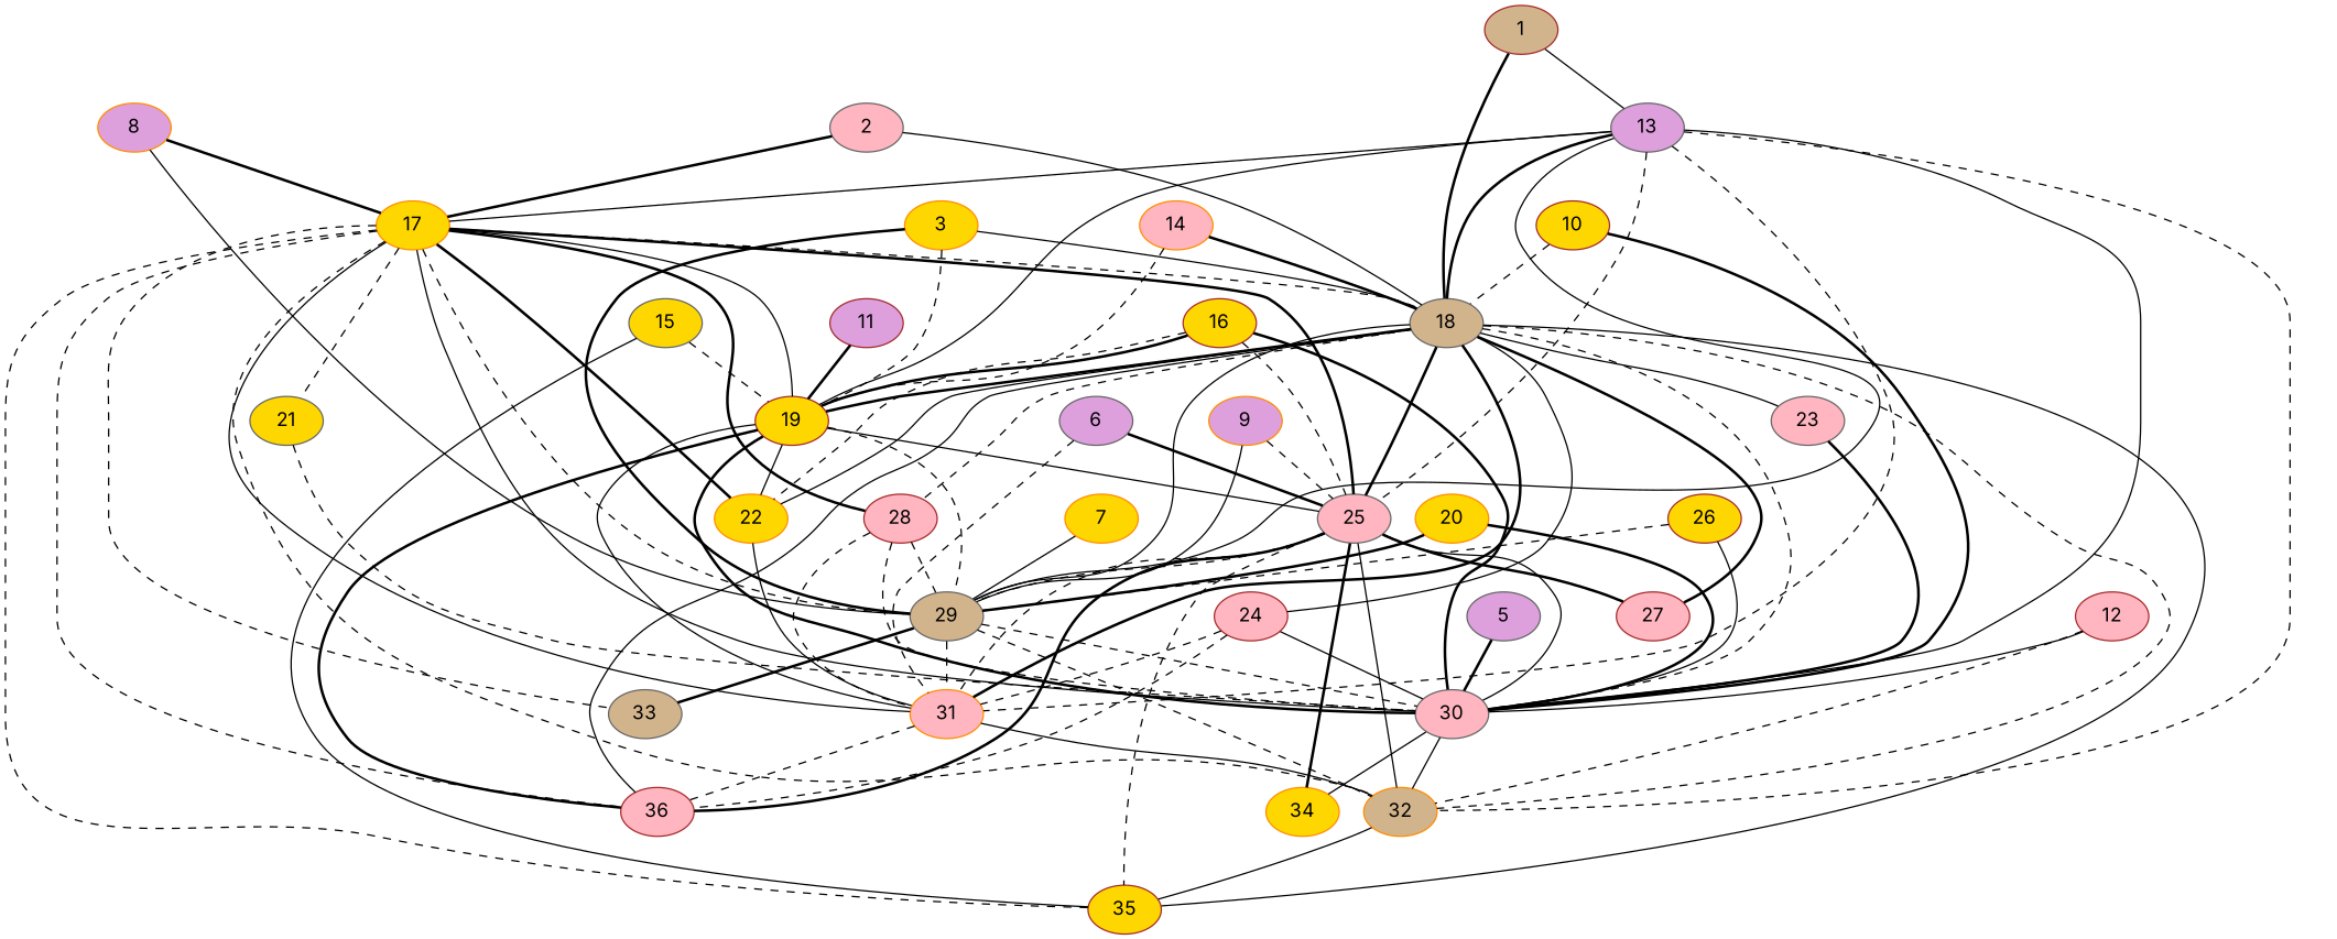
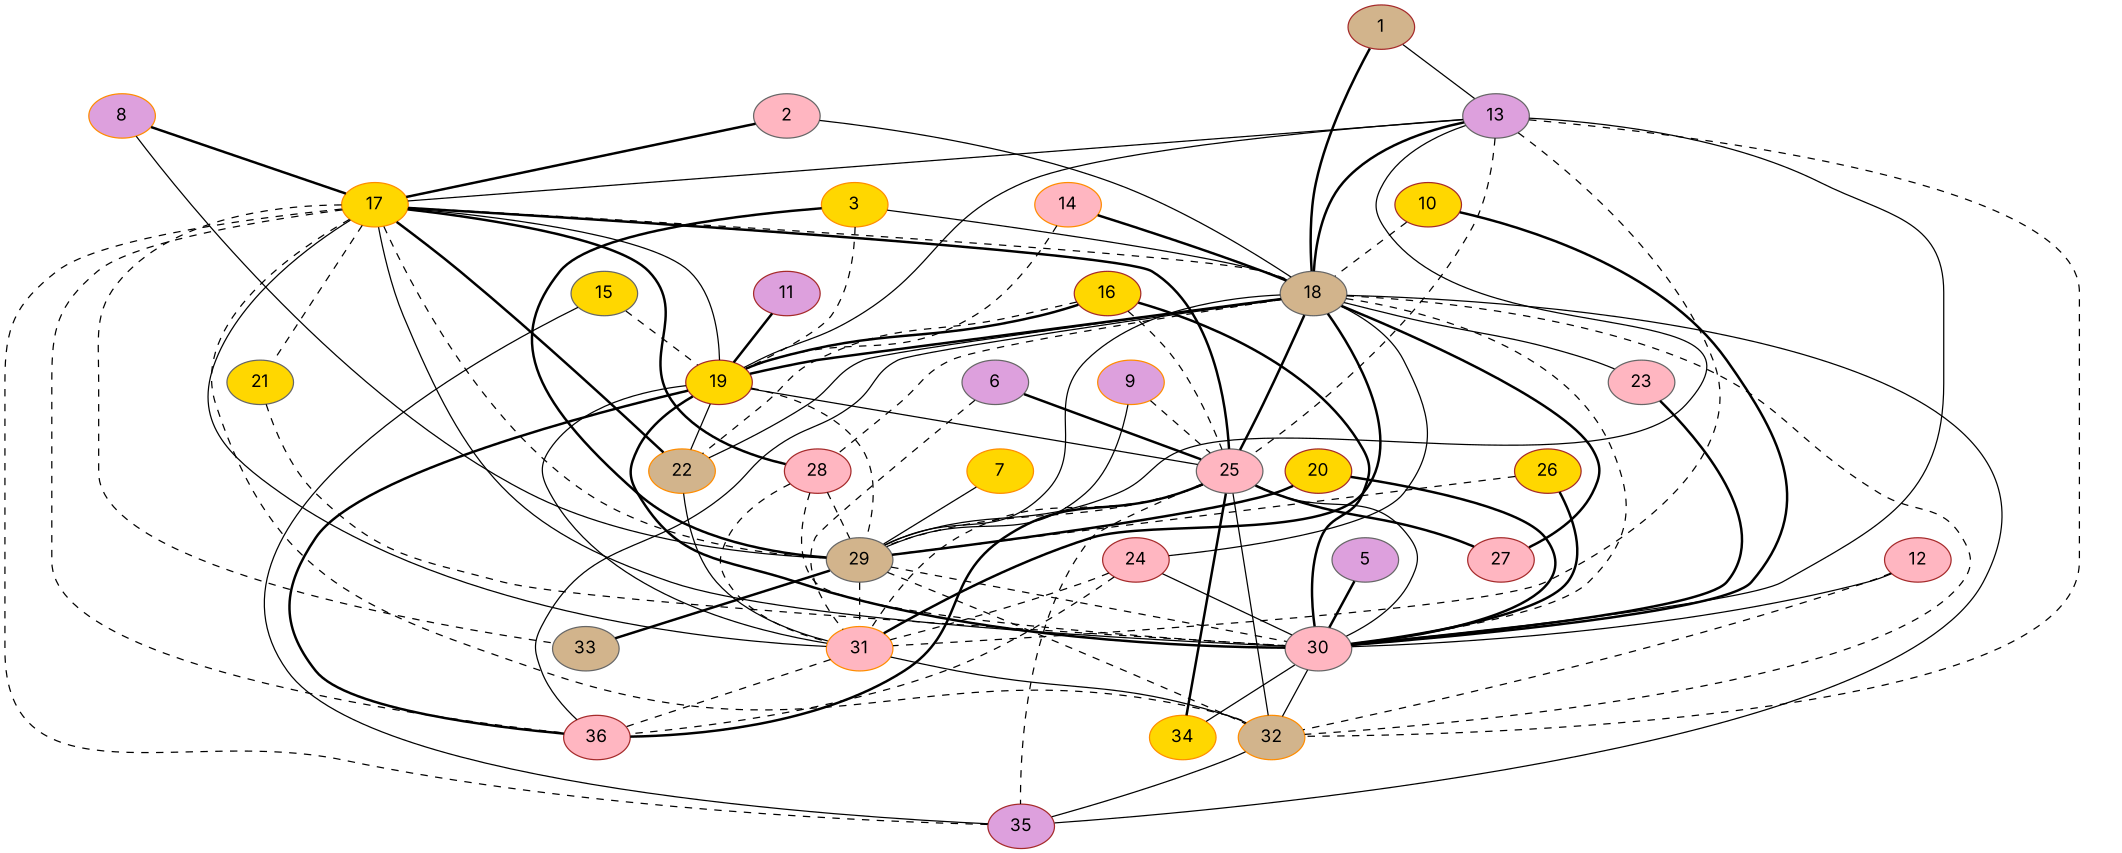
  graph {
    fontname=Inter
    node [color=brown fillcolor=gold fontname=Inter style=filled]
    edge [fontname=Inter style=dashed weight=1.0]
    1 [fillcolor=tan]
    13 [color=gray40 fillcolor=plum]
    18 [color=gray40 fillcolor=tan]
    17 [color=darkorange]
    19
    29 [color=gray40 fillcolor=tan]
    30 [color=gray40 fillcolor=lightpink]
    31 [color=darkorange fillcolor=lightpink]
    25 [color=gray40 fillcolor=lightpink]
    32 [color=darkorange fillcolor=tan]
-   35
-   22 [color=darkorange]
+   35 [fillcolor=plum]
+   22 [color=darkorange fillcolor=tan]
    28 [fillcolor=lightpink]
    36 [fillcolor=lightpink]
    23 [color=gray40 fillcolor=lightpink]
    24 [fillcolor=lightpink]
    27 [fillcolor=lightpink]
    2 [color=gray40 fillcolor=lightpink]
    21 [color=gray40]
    33 [color=gray40 fillcolor=tan]
    3 [color=darkorange]
    34 [color=darkorange]
    5 [color=gray40 fillcolor=plum]
    6 [color=gray40 fillcolor=plum]
    7 [color=darkorange]
    8 [color=darkorange fillcolor=plum]
    9 [color=darkorange fillcolor=plum]
    10
    11 [fillcolor=plum]
    12 [fillcolor=lightpink]
    14 [color=darkorange fillcolor=lightpink]
    15 [color=gray40]
    16
-   20 [color=darkorange]
+   20
    26
    1 -- 13 [style=solid]
    1 -- 18 [style=bold]
    13 -- 18 [style=bold]
    13 -- 17 [style=solid]
    13 -- 19 [style=solid weight=2.0]
    13 -- 29 [style=solid]
    13 -- 30 [style=solid weight=3.0]
    13 -- 31 [weight=2.0]
    13 -- 25 [weight=2.0]
    13 -- 32
    18 -- 19 [style=bold]
    18 -- 29 [style=solid]
    18 -- 30 [weight=2.0]
    18 -- 31 [style=bold]
    18 -- 25 [style=bold]
    18 -- 32 [weight=2.0]
    18 -- 35 [style=solid]
    18 -- 22 [style=solid]
    18 -- 28
    18 -- 36 [style=solid]
    18 -- 23 [style=solid]
    18 -- 24 [style=solid]
    18 -- 27 [style=bold]
    17 -- 18 [weight=2.0]
    17 -- 19 [style=solid]
    17 -- 29 [weight=2.0]
    17 -- 30 [style=solid weight=3.0]
    17 -- 31 [style=solid]
    17 -- 25 [style=bold]
    17 -- 32 [weight=2.0]
    17 -- 35
    17 -- 22 [style=bold]
    17 -- 28 [style=bold]
    17 -- 36
    17 -- 21
    17 -- 33
    19 -- 29 [weight=2.0]
    19 -- 30 [style=bold weight=3.0]
    19 -- 31 [style=solid]
    19 -- 25 [style=solid]
    19 -- 22 [style=solid]
    19 -- 36 [style=bold]
    29 -- 30 [weight=3.0]
    29 -- 31 [weight=2.0]
    29 -- 32
    29 -- 33 [style=bold]
    30 -- 32 [style=solid weight=2.0]
    30 -- 34 [style=solid]
    31 -- 32 [style=solid]
    31 -- 36
    25 -- 29 [weight=2.0]
    25 -- 30 [style=solid weight=2.0]
    25 -- 31
    25 -- 32 [style=solid weight=3.0]
    25 -- 35
    25 -- 36 [style=bold]
    25 -- 27 [style=bold]
    25 -- 34 [style=bold]
    32 -- 35 [style=solid]
    22 -- 31 [style=solid]
    28 -- 29
    28 -- 30 [weight=2.0]
    28 -- 31
    23 -- 30 [style=bold]
    24 -- 30 [style=solid]
    24 -- 31
    24 -- 36
    2 -- 18 [style=solid]
    2 -- 17 [style=bold]
    21 -- 30
    3 -- 18 [style=solid]
    3 -- 19
    3 -- 29 [style=bold]
    5 -- 30 [style=bold weight=2.0]
    6 -- 31
    6 -- 25 [style=bold]
    7 -- 29 [style=solid weight=2.0]
    8 -- 17 [style=bold]
    8 -- 29 [style=solid]
    9 -- 29 [style=solid]
    9 -- 25
    10 -- 18
    10 -- 30 [style=bold]
    11 -- 19 [style=bold]
    12 -- 30 [style=solid]
    12 -- 32
    14 -- 18 [style=bold]
    14 -- 19
    15 -- 19
    15 -- 35 [style=solid]
    16 -- 19 [style=bold]
    16 -- 30 [style=bold]
    16 -- 25
    16 -- 22
    20 -- 29 [style=bold]
    20 -- 30 [style=bold weight=2.0]
    26 -- 29
-   26 -- 30 [style=solid]
+   26 -- 30 [style=bold]
  }
